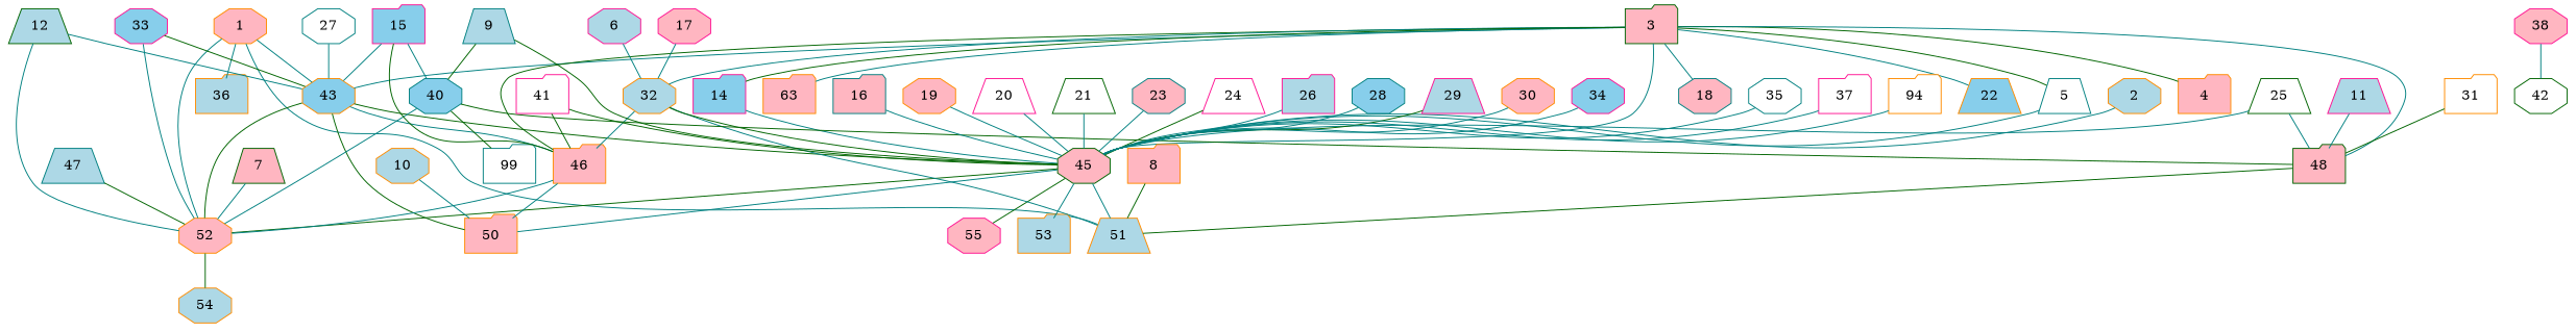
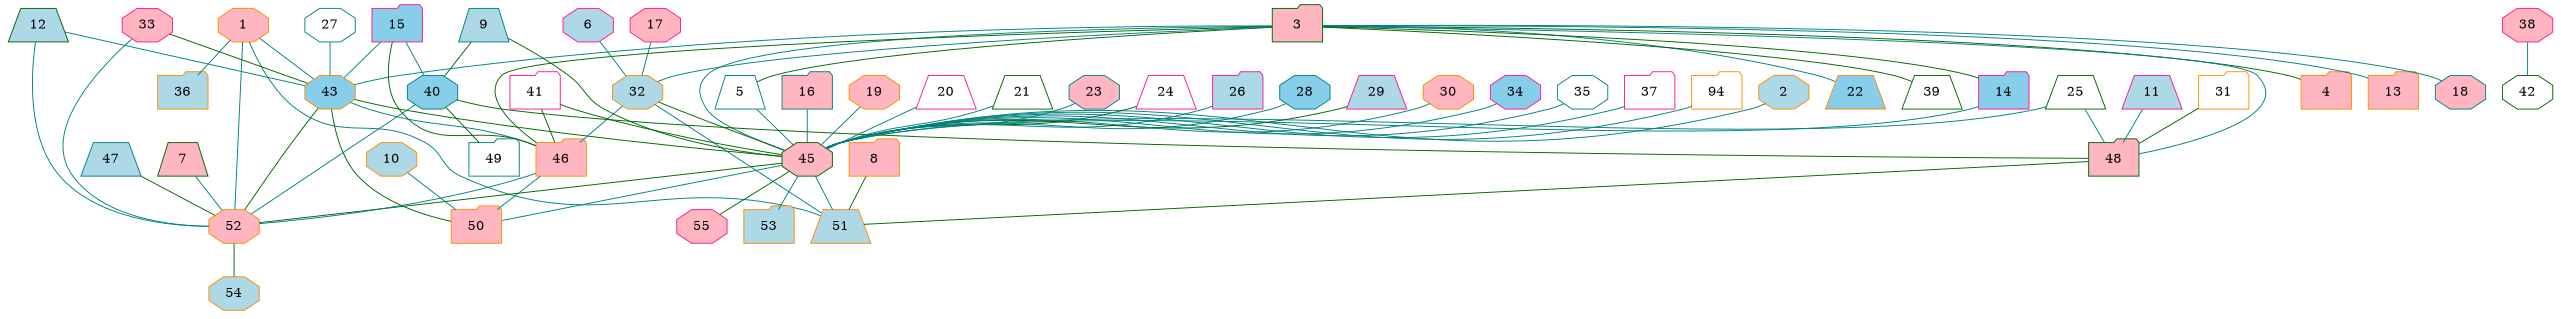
  graph {
    node [color=darkorange fillcolor=lightpink shape=octagon style=filled]
    edge [color=teal weight=1.0]
    36 [fillcolor=lightblue shape=folder]
    1
    43 [fillcolor=skyblue]
    51 [fillcolor=lightblue shape=trapezium]
    52
    45 [color=darkgreen]
    46 [shape=folder]
    50 [shape=folder]
    54 [fillcolor=lightblue]
    2 [fillcolor=lightblue]
    53 [fillcolor=lightblue shape=folder]
    55 [color=deeppink]
    3 [color=darkgreen shape=folder]
    4 [shape=folder]
    5 [color=teal fillcolor=white shape=trapezium]
-   13 [shape=folder label=63]
+   13 [shape=folder]
    18 [color=teal]
    22 [fillcolor=skyblue shape=trapezium]
    32 [fillcolor=lightblue]
+   39 [color=darkgreen fillcolor=white shape=trapezium]
    48 [color=darkgreen shape=folder]
    14 [color=deeppink fillcolor=skyblue shape=folder]
    42 [color=darkgreen fillcolor=white]
    6 [color=deeppink fillcolor=lightblue]
    7 [color=darkgreen shape=trapezium]
    8 [shape=folder]
    9 [color=teal fillcolor=lightblue shape=trapezium]
    40 [color=teal fillcolor=skyblue]
-   49 [color=teal fillcolor=white shape=folder label=99]
+   49 [color=teal fillcolor=white shape=folder]
    10 [fillcolor=lightblue]
    11 [color=deeppink fillcolor=lightblue shape=trapezium]
    12 [color=darkgreen fillcolor=lightblue shape=trapezium]
    15 [color=deeppink fillcolor=skyblue shape=folder]
    16 [color=teal shape=folder]
    17 [color=deeppink]
    19
    20 [color=deeppink fillcolor=white shape=trapezium]
    21 [color=darkgreen fillcolor=white shape=trapezium]
    23 [color=teal]
    24 [color=deeppink fillcolor=white shape=trapezium]
    25 [color=darkgreen fillcolor=white shape=trapezium]
    26 [color=deeppink fillcolor=lightblue shape=folder]
    27 [color=teal fillcolor=white]
    28 [color=teal fillcolor=skyblue]
    29 [color=deeppink fillcolor=lightblue shape=trapezium]
    30
    31 [fillcolor=white shape=folder]
-   33 [color=deeppink fillcolor=skyblue]
+   33 [color=deeppink]
    34 [color=deeppink fillcolor=skyblue]
    35 [color=teal fillcolor=white]
    37 [color=deeppink fillcolor=white shape=folder]
    38 [color=deeppink]
    41 [color=deeppink fillcolor=white shape=folder]
    n54 [fillcolor=white label=94 shape=folder]
    47 [color=teal fillcolor=lightblue shape=trapezium]
    1 -- 36
    1 -- 43
    1 -- 51
    1 -- 52
    43 -- 52 [color=darkgreen]
    43 -- 45 [color=darkgreen weight=3.0]
    43 -- 46
    43 -- 50 [color=darkgreen]
    52 -- 54 [color=darkgreen]
    45 -- 51 [weight=2.0]
    45 -- 52 [color=darkgreen]
    45 -- 50
    45 -- 53
    45 -- 55 [color=darkgreen]
    46 -- 52
    46 -- 50
    2 -- 45
    3 -- 43 [weight=2.0]
    3 -- 45 [weight=2.0]
    3 -- 46 [color=darkgreen]
    3 -- 4 [color=darkgreen]
    3 -- 5 [color=darkgreen]
    3 -- 13
    3 -- 18
    3 -- 22
    3 -- 32
+   3 -- 39 [color=darkgreen]
    3 -- 48
    3 -- 14 [color=darkgreen]
    5 -- 45 [weight=2.0]
    32 -- 51
    32 -- 45 [color=darkgreen weight=3.0]
    32 -- 46
    48 -- 51 [color=darkgreen]
    14 -- 45
    6 -- 32
    7 -- 52
    8 -- 51 [color=darkgreen]
    9 -- 45 [color=darkgreen]
    9 -- 40 [color=darkgreen]
    40 -- 52
    40 -- 48 [color=darkgreen]
    40 -- 49 [color=darkgreen]
    10 -- 50
    11 -- 48
    12 -- 43
    12 -- 52
    15 -- 43
    15 -- 46 [color=darkgreen]
    15 -- 40
    16 -- 45
    17 -- 32
    19 -- 45
    20 -- 45
    21 -- 45
    23 -- 45
    24 -- 45 [color=darkgreen]
    25 -- 45
    25 -- 48
    26 -- 45
    27 -- 43 [weight=2.0]
    28 -- 45
    29 -- 45 [color=darkgreen]
    30 -- 45
    31 -- 48 [color=darkgreen]
    33 -- 43 [color=darkgreen]
    33 -- 52
    34 -- 45
    35 -- 45
    37 -- 45
    38 -- 42
    41 -- 45 [color=darkgreen weight=2.0]
    41 -- 46 [color=darkgreen]
    n54 -- 45
    47 -- 52 [color=darkgreen]
  }
